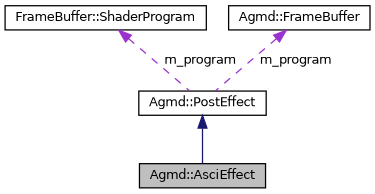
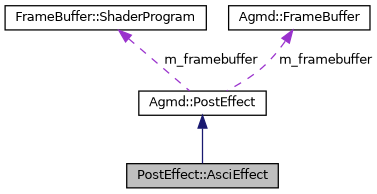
  digraph {
    node [color=black fillcolor=white fontname=Helvetica fontsize=10 shape=record style=filled]
    edge [color=darkorchid3 dir=back fontname=Helvetica fontsize=10 labelfontname=Helvetica labelfontsize=10 style=dashed]
-   n1 [fillcolor=grey75 fontcolor=black height=0.2 label="Agmd::AsciEffect" width=0.4]
+   n1 [fillcolor=grey75 fontcolor=black height=0.2 label="PostEffect::AsciEffect" width=0.4]
    n2 [height=0.2 label="Agmd::PostEffect" width=0.4]
    n3 [height=0.2 label="FrameBuffer::ShaderProgram" width=0.4]
    n4 [height=0.2 label="Agmd::FrameBuffer" width=0.4]
    n2 -> n1 [color=midnightblue style=solid]
-   n3 -> n2 [label=" m_program"]
-   n4 -> n2 [label=" m_program"]
+   n3 -> n2 [label=" m_framebuffer"]
+   n4 -> n2 [label=" m_framebuffer"]
  }
